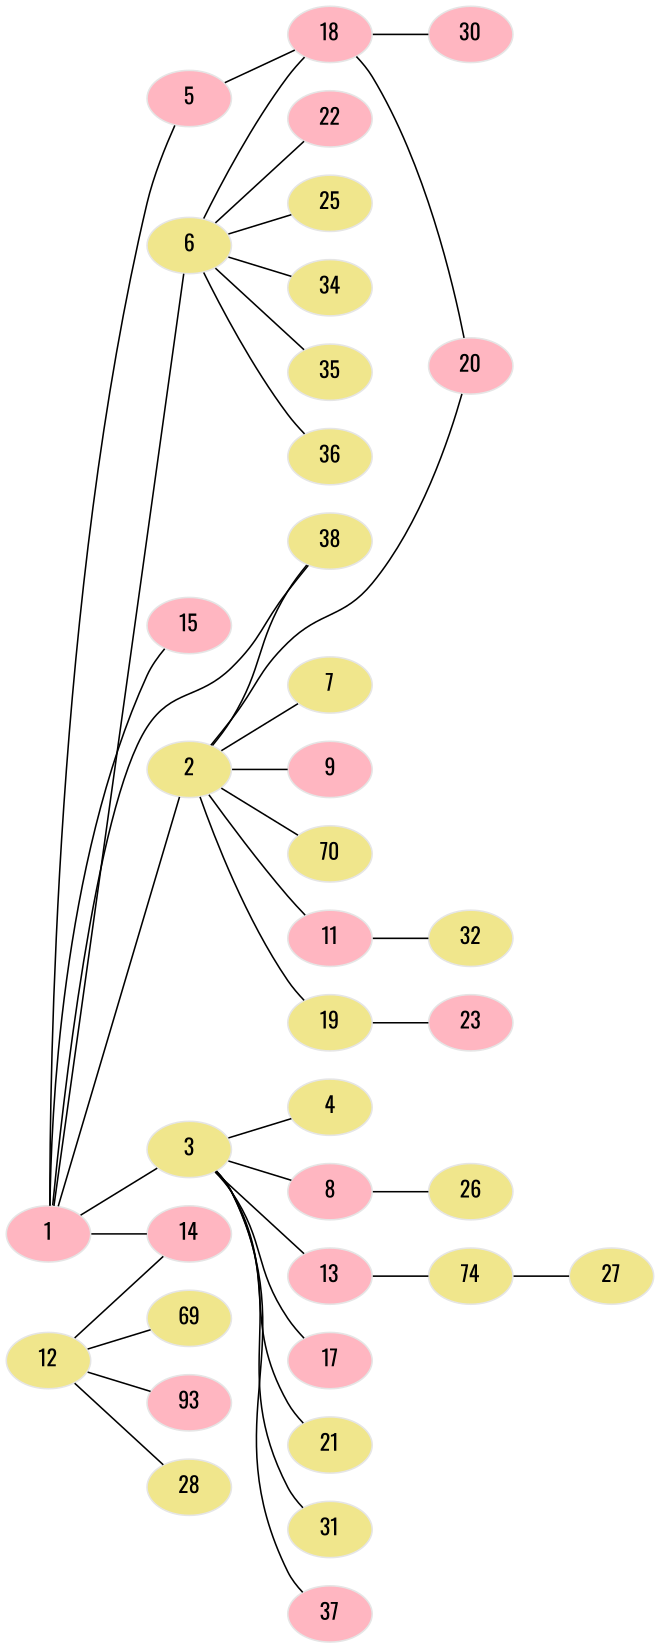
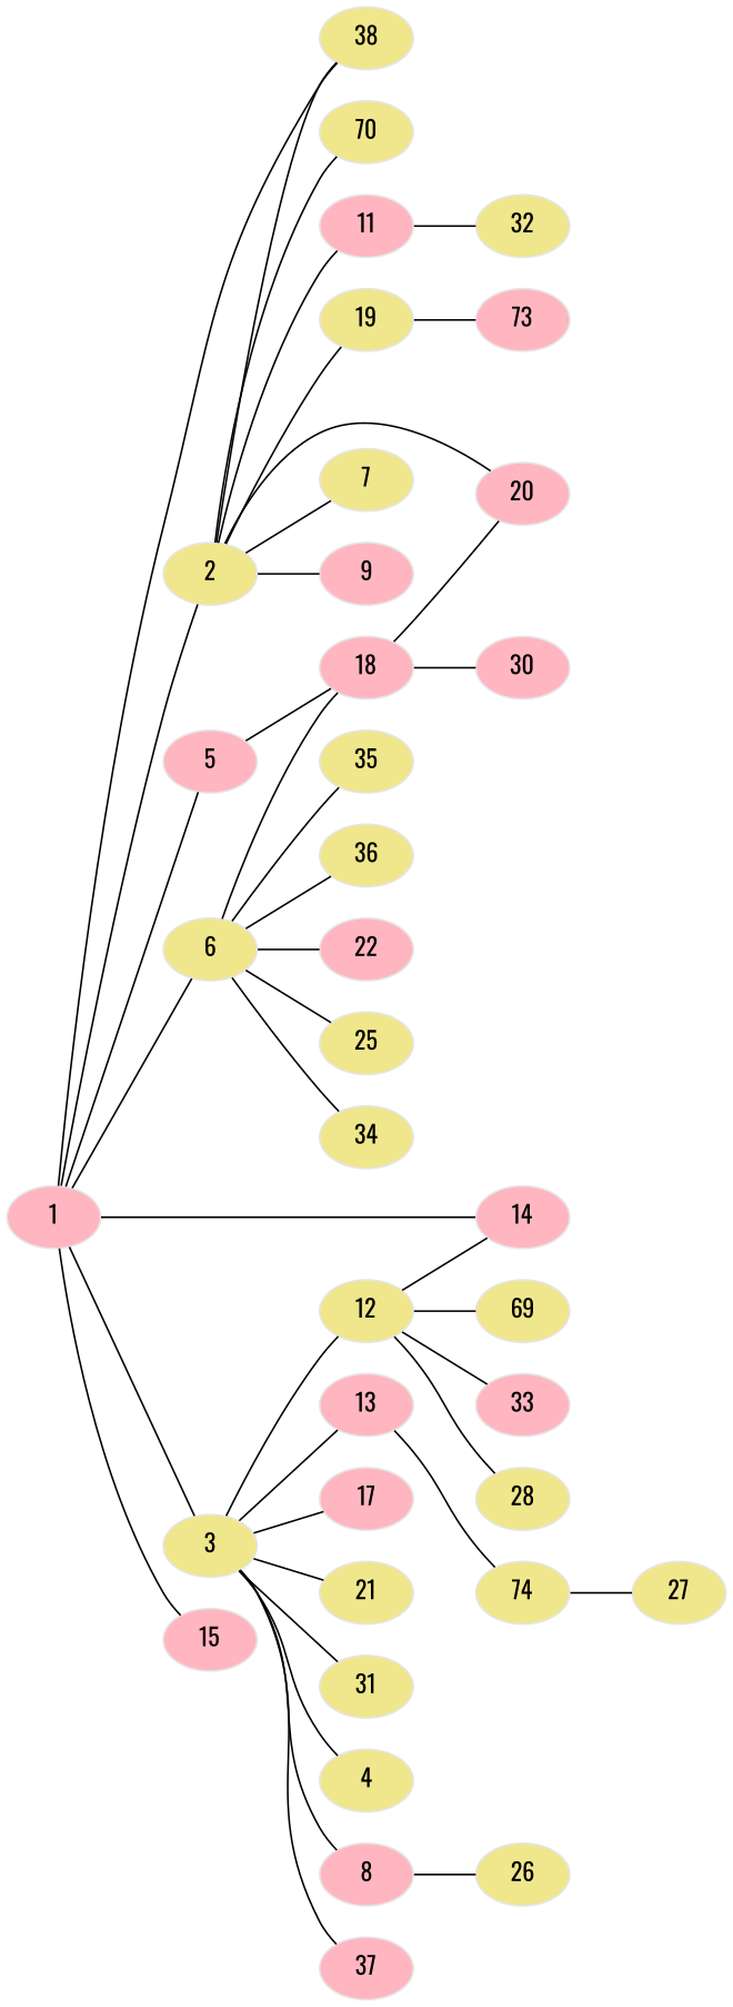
  graph {
    fontname=Oswald
    rankdir=LR
    node [color=gray90 fillcolor=khaki fontname=Oswald style=filled]
    edge [fontname=Oswald weight=1.0]
    1 [fillcolor=lightpink]
    2
    3
    5 [fillcolor=lightpink]
    6
    14 [fillcolor=lightpink]
    15 [fillcolor=lightpink]
    38
    7
    9 [fillcolor=lightpink]
    n11 [label=70]
    11 [fillcolor=lightpink]
    19
    20 [fillcolor=lightpink]
    4
    8 [fillcolor=lightpink]
    12
    13 [fillcolor=lightpink]
    17 [fillcolor=lightpink]
    21
    31
    37 [fillcolor=lightpink]
    18 [fillcolor=lightpink]
    22 [fillcolor=lightpink]
    25
    34
    35
    36
    32
-   23 [fillcolor=lightpink]
+   23 [fillcolor=lightpink label=73]
    26
-   33 [fillcolor=lightpink label=93]
+   33 [fillcolor=lightpink]
    28
    n34 [label=69]
    n35 [label=74]
    30 [fillcolor=lightpink]
    27
    1 -- 2
    1 -- 3
    1 -- 5
    1 -- 6
    1 -- 14 [weight=7.0]
    1 -- 15
    1 -- 38
    2 -- 38
    2 -- 7
    2 -- 9 [weight=6.0]
    2 -- n11
    2 -- 11
    2 -- 19
    2 -- 20
    3 -- 4
    3 -- 8
+   3 -- 12
    3 -- 13
    3 -- 17
    3 -- 21
    3 -- 31
    3 -- 37
    5 -- 18
    6 -- 18
    6 -- 22 [weight=2.0]
    6 -- 25
    6 -- 34
    6 -- 35
    6 -- 36
    11 -- 32
    19 -- 23 [weight=2.0]
    8 -- 26
    12 -- 14
    12 -- 33
    12 -- 28
    12 -- n34
    13 -- n35
    18 -- 20
    18 -- 30
    n35 -- 27
  }
